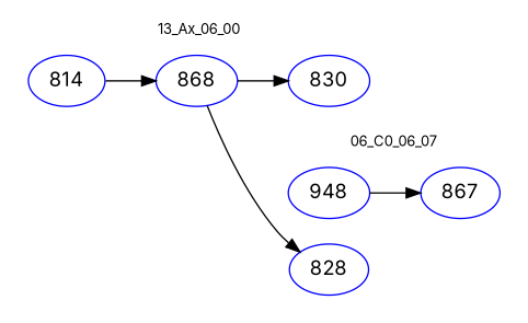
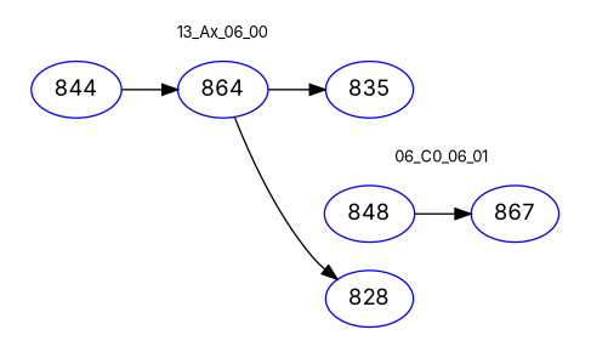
  digraph {
    fontname=Inter
    rankdir=LR
    node [color=blue fontname=Inter]
    edge [color=black fontname=Inter]
-   n1 [label=814]
-   n2 [label=830]
-   n3 [label=868]
-   n4 [label=948]
+   n1 [label=844]
+   n2 [label=835]
+   n3 [label=864]
+   n4 [label=848]
    n5 [label=828]
    n6 [label=867]
    subgraph cluster_1 {
      color=white
      fontsize=10
      label="13_Ax_06_00"
      n1
      n2
      n3
    }
    subgraph cluster_2 {
      color=white
      fontsize=10
-     label="06_C0_06_07"
+     label="06_C0_06_01"
      n4
      n5
      n6
    }
    n1 -> n3
    n3 -> n2
    n3 -> n5
    n4 -> n6
  }
